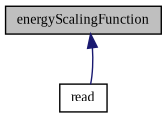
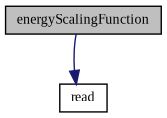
  digraph {
    rankdir=TB
    fontname="Liberation Serif"
    node [color=black fontname="Liberation Serif" fontsize=10 shape=record]
    n1 [fillcolor=grey75 fontcolor=black height=0.2 label=energyScalingFunction style=filled width=0.4]
    n2 [height=0.2 label=read width=0.4]
-   n2 -> n1 [color=midnightblue fontname="Liberation Serif" fontsize=10 labelfontname=FreeSans labelfontsize=10 style=solid]
+   n1 -> n2 [color=midnightblue fontname="Liberation Serif" fontsize=10 labelfontname=FreeSans labelfontsize=10 style=solid]
  }
